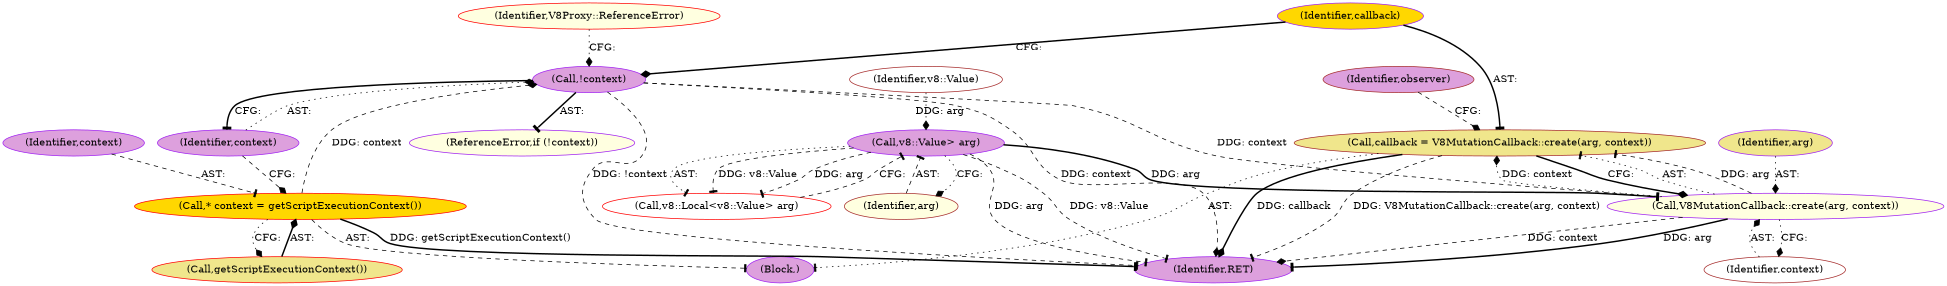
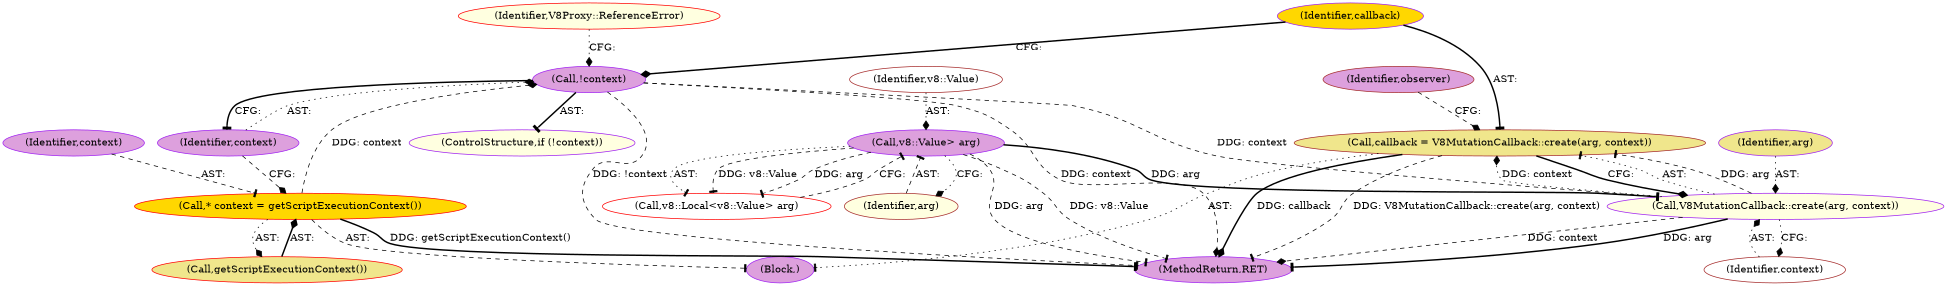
  digraph {
    node [color=purple fillcolor=plum style=filled]
    edge [arrowhead=tee style=dashed]
    n1 [color=brown fillcolor=khaki label="(Call,callback = V8MutationCallback::create(arg, context))"]
    n2 [fillcolor=lightyellow label="(Call,V8MutationCallback::create(arg, context))"]
-   n3 [label="(Identifier,RET)"]
+   n3 [label="(MethodReturn,RET)"]
    n4 [label="(Block,)"]
    n5 [color=brown fillcolor=white label="(Identifier,context)"]
    n6 [label="(Call,v8::Value> arg)"]
    n7 [color=brown fillcolor=lightyellow label="(Identifier,arg)"]
    n8 [color=red fillcolor=white label="(Call,v8::Local<v8::Value> arg)"]
    n9 [label="(Call,!context)"]
    n10 [label="(Identifier,context)"]
-   n11 [fillcolor=lightyellow label="(ReferenceError,if (!context))"]
+   n11 [fillcolor=lightyellow label="(ControlStructure,if (!context))"]
    n12 [color=red fillcolor=gold label="(Call,* context = getScriptExecutionContext())"]
    n13 [color=red fillcolor=khaki label="(Call,getScriptExecutionContext())"]
    n14 [fillcolor=gold label="(Identifier,callback)"]
    n15 [color=brown fillcolor=white label="(Identifier,v8::Value)"]
    n16 [fillcolor=khaki label="(Identifier,arg)"]
    n17 [label="(Identifier,context)"]
    n18 [color=red fillcolor=lightyellow label="(Identifier,V8Proxy::ReferenceError)"]
    n19 [color=brown label="(Identifier,observer)"]
    n1 -> n2 [arrowhead=diamond label="CFG: " style=bold]
    n1 -> n3 [arrowhead=diamond label="DDG: callback" style=bold]
    n1 -> n3 [label="DDG: V8MutationCallback::create(arg, context)"]
    n1 -> n4 [label="AST: " style=dotted]
    n2 -> n1 [label="AST: " style=dotted]
    n2 -> n1 [label="DDG: arg"]
    n2 -> n1 [arrowhead=diamond label="DDG: context" style=dotted]
    n2 -> n3 [arrowhead=diamond label="DDG: context"]
    n2 -> n3 [label="DDG: arg" style=bold]
    n2 -> n5 [arrowhead=diamond label="CFG: " style=dotted]
    n5 -> n2 [arrowhead=diamond label="AST: " style=dotted]
    n6 -> n2 [label="DDG: arg" style=bold]
    n6 -> n3 [label="DDG: arg"]
    n6 -> n3 [label="DDG: v8::Value"]
    n6 -> n7 [arrowhead=diamond label="CFG: " style=dotted]
    n6 -> n8 [label="AST: " style=dotted]
    n6 -> n8 [label="DDG: v8::Value"]
    n6 -> n8 [label="DDG: arg"]
    n7 -> n6 [label="AST: "]
    n8 -> n6 [label="CFG: "]
    n9 -> n2 [label="DDG: context"]
    n9 -> n3 [label="DDG: !context"]
    n9 -> n3 [arrowhead=diamond label="DDG: context"]
    n9 -> n10 [label="CFG: " style=bold]
    n9 -> n11 [label="AST: " style=bold]
    n10 -> n9 [arrowhead=diamond label="AST: " style=dotted]
    n10 -> n12 [arrowhead=diamond label="CFG: "]
    n12 -> n3 [label="DDG: getScriptExecutionContext()" style=bold]
    n12 -> n4 [label="AST: "]
    n12 -> n9 [arrowhead=diamond label="DDG: context"]
-   n12 -> n13 [arrowhead=diamond label="CFG: " style=dotted]
+   n12 -> n13 [arrowhead=diamond label="AST: " style=dotted]
    n13 -> n12 [arrowhead=diamond label="AST: " style=bold]
    n14 -> n1 [label="AST: " style=bold]
    n14 -> n9 [arrowhead=diamond label="CFG: " style=bold]
-   n15 -> n6 [arrowhead=diamond label="DDG: arg" style=dotted]
+   n15 -> n6 [arrowhead=diamond label="AST: " style=dotted]
    n16 -> n2 [arrowhead=diamond label="AST: " style=dotted]
    n17 -> n12 [label="AST: "]
    n18 -> n9 [arrowhead=diamond label="CFG: " style=dotted]
    n19 -> n1 [arrowhead=diamond label="CFG: "]
  }
